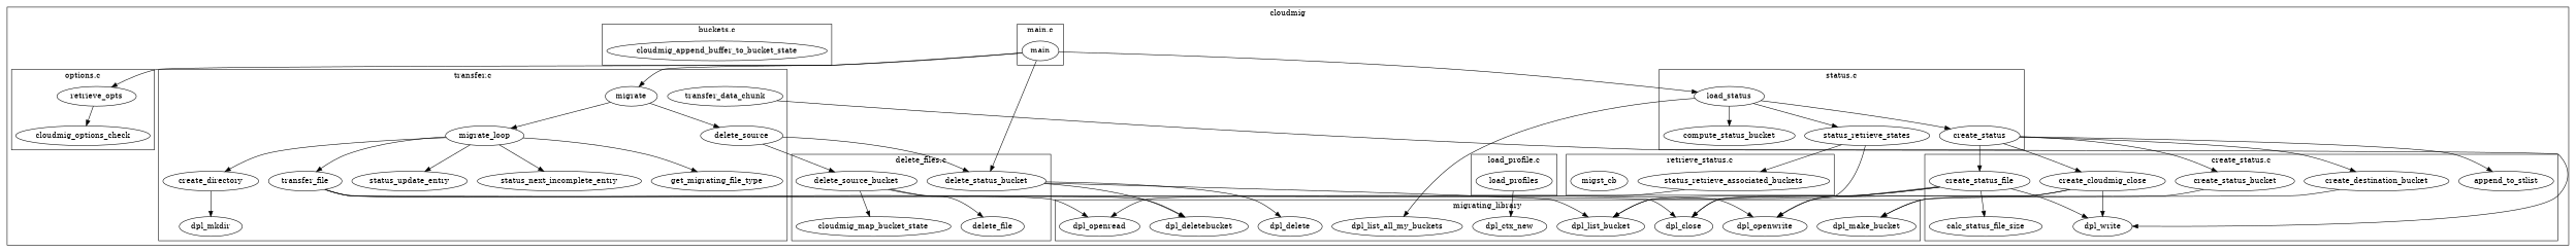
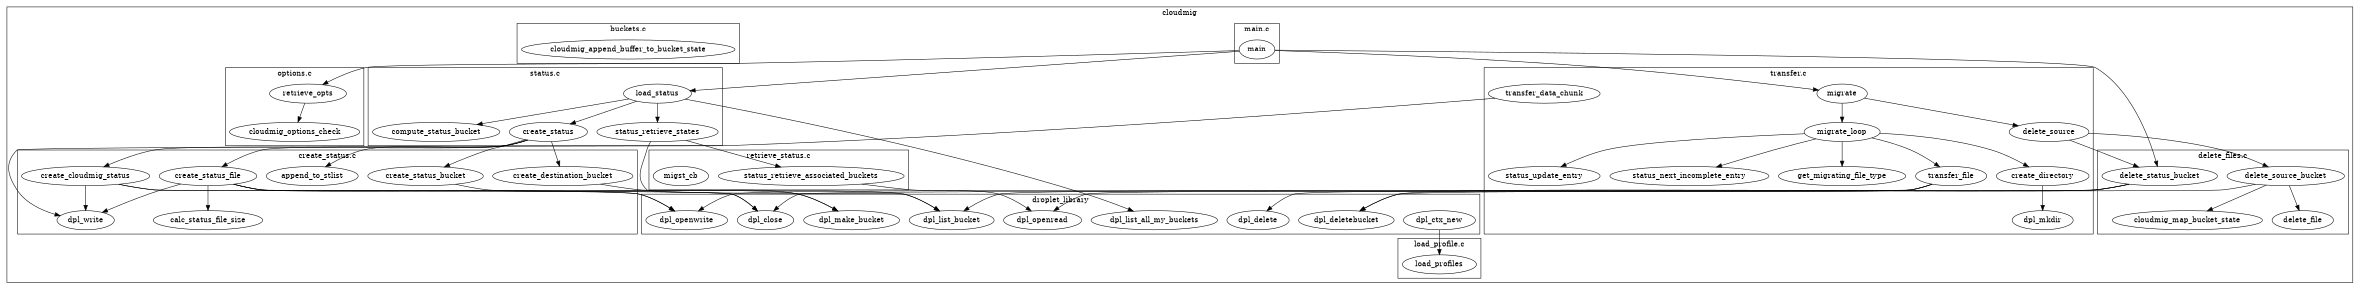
  digraph {
    dpl_ctx_new
    dpl_make_bucket
    dpl_openread
    dpl_openwrite
    dpl_close
    dpl_list_all_my_buckets
    dpl_list_bucket
    dpl_delete
    dpl_deletebucket
    main
    retrieve_opts
    cloudmig_options_check
    load_profiles
    load_status
    compute_status_bucket
    create_status
    status_retrieve_states
    create_status_bucket
    create_status_file
    create_destination_bucket
    append_to_stlist
-   create_cloudmig_status [label=create_cloudmig_close]
+   create_cloudmig_status
    calc_status_file_size
    dpl_write
    status_retrieve_associated_buckets
    migst_cb
    migrate
    migrate_loop
    delete_source
    status_next_incomplete_entry
    get_migrating_file_type
    transfer_file
    create_directory
    status_update_entry
    dpl_mkdir
    transfer_data_chunk
    delete_source_bucket
    delete_status_bucket
    cloudmig_map_bucket_state
    delete_file
    cloudmig_append_buffer_to_bucket_state
    subgraph cluster_1 {
      bgcolor=white
      label=cloudmig
      subgraph cluster_2 {
        bgcolor=white
-       label=migrating_library
+       label=droplet_library
        dpl_ctx_new
        dpl_make_bucket
        dpl_openread
        dpl_openwrite
        dpl_close
        dpl_list_all_my_buckets
        dpl_list_bucket
        dpl_delete
        dpl_deletebucket
      }
      subgraph cluster_3 {
        bgcolor=white
        label="main.c"
        main
      }
      subgraph cluster_4 {
        bgcolor=white
        label="options.c"
        retrieve_opts
        cloudmig_options_check
      }
      subgraph cluster_5 {
        bgcolor=white
        label="load_profile.c"
        load_profiles
      }
      subgraph cluster_6 {
        bgcolor=white
        label="status.c"
        load_status
        compute_status_bucket
        create_status
        status_retrieve_states
      }
      subgraph cluster_7 {
        bgcolor=white
        label="create_status.c"
        create_status_bucket
        create_status_file
        create_destination_bucket
        append_to_stlist
        create_cloudmig_status
        calc_status_file_size
        dpl_write
      }
      subgraph cluster_8 {
        bgcolor=white
        label="retrieve_status.c"
        status_retrieve_associated_buckets
        migst_cb
      }
      subgraph cluster_9 {
        bgcolor=white
        label="transfer.c"
        migrate
        migrate_loop
        delete_source
        status_next_incomplete_entry
        get_migrating_file_type
        transfer_file
        create_directory
        status_update_entry
        dpl_mkdir
        transfer_data_chunk
      }
      subgraph cluster_10 {
        bgcolor=white
        label="delete_files.c"
        delete_source_bucket
        delete_status_bucket
        cloudmig_map_bucket_state
        delete_file
      }
      subgraph cluster_11 {
        bgcolor=white
        label="buckets.c"
        cloudmig_append_buffer_to_bucket_state
      }
    }
    main -> retrieve_opts
    main -> load_status
    main -> migrate
    main -> delete_status_bucket
    retrieve_opts -> cloudmig_options_check
-   load_profiles -> dpl_ctx_new
+   dpl_ctx_new -> load_profiles
    load_status -> dpl_list_all_my_buckets
    load_status -> compute_status_bucket
    load_status -> create_status
    load_status -> status_retrieve_states
    create_status -> create_status_bucket
    create_status -> create_status_file
    create_status -> create_destination_bucket
    create_status -> append_to_stlist
    create_status -> create_cloudmig_status
    status_retrieve_states -> dpl_list_bucket
    status_retrieve_states -> status_retrieve_associated_buckets
    create_status_bucket -> dpl_make_bucket
    create_status_file -> dpl_openwrite
    create_status_file -> dpl_close
    create_status_file -> dpl_list_bucket
    create_status_file -> calc_status_file_size
    create_status_file -> dpl_write
    create_destination_bucket -> dpl_make_bucket
    create_cloudmig_status -> dpl_openwrite
    create_cloudmig_status -> dpl_close
    create_cloudmig_status -> dpl_write
    status_retrieve_associated_buckets -> dpl_openread
    migrate -> migrate_loop
    migrate -> delete_source
    migrate_loop -> status_next_incomplete_entry
    migrate_loop -> get_migrating_file_type
    migrate_loop -> transfer_file
    migrate_loop -> create_directory
    migrate_loop -> status_update_entry
    delete_source -> delete_source_bucket
    delete_source -> delete_status_bucket
    transfer_file -> dpl_openread
    transfer_file -> dpl_openwrite
    transfer_file -> dpl_close
    create_directory -> dpl_mkdir
    transfer_data_chunk -> dpl_write
    delete_source_bucket -> dpl_deletebucket
    delete_source_bucket -> cloudmig_map_bucket_state
    delete_source_bucket -> delete_file
    delete_status_bucket -> dpl_list_bucket
    delete_status_bucket -> dpl_delete
    delete_status_bucket -> dpl_deletebucket
  }
